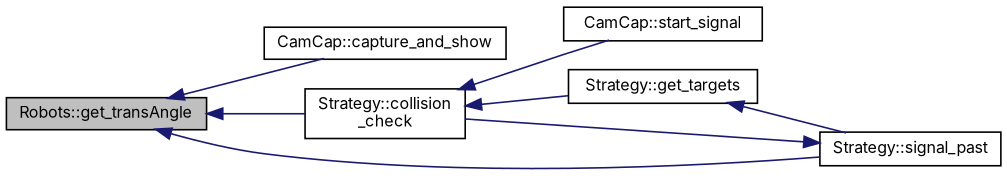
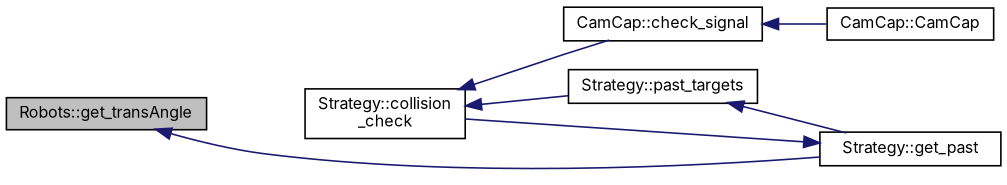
  digraph {
    fontname=Inter
    rankdir=LR
    node [color=black fillcolor=white fontname=Inter fontsize=10 shape=record style=filled]
    edge [color=midnightblue dir=back fontname=Inter fontsize=10 labelfontname=Helvetica labelfontsize=10 style=solid]
    n1 [fillcolor=grey75 fontcolor=black height=0.2 label="Robots::get_transAngle" width=0.4]
-   n2 [height=0.2 label="CamCap::capture_and_show" width=0.4]
    n3 [height=0.2 label="Strategy::collision\l_check" width=0.4]
-   n4 [height=0.2 label="Strategy::signal_past" width=0.4]
-   n5 [height=0.2 label="CamCap::start_signal" width=0.4]
-   n6 [height=0.2 label="Strategy::get_targets" width=0.4]
-   n1 -> n2
-   n1 -> n3
+   n4 [height=0.2 label="Strategy::get_past" width=0.4]
+   n5 [height=0.2 label="CamCap::check_signal" width=0.4]
+   n6 [height=0.2 label="Strategy::past_targets" width=0.4]
+   n7 [height=0.2 label="CamCap::CamCap" width=0.4]
    n1 -> n4
    n3 -> n5
    n3 -> n6
    n4 -> n3
+   n5 -> n7
    n6 -> n4
  }
